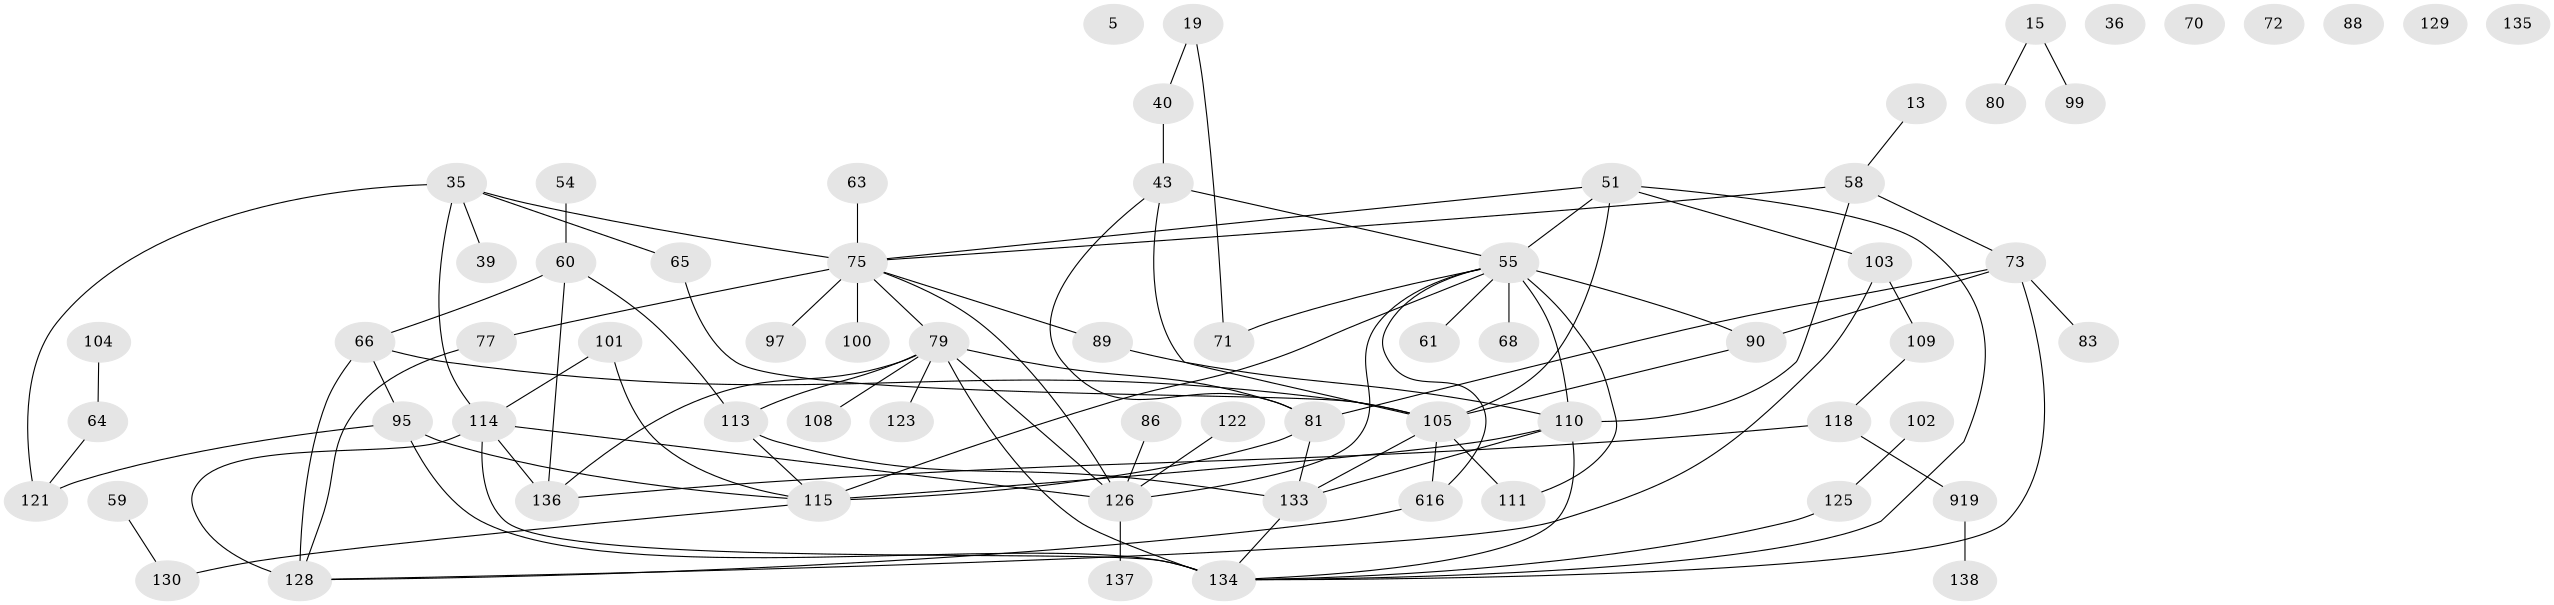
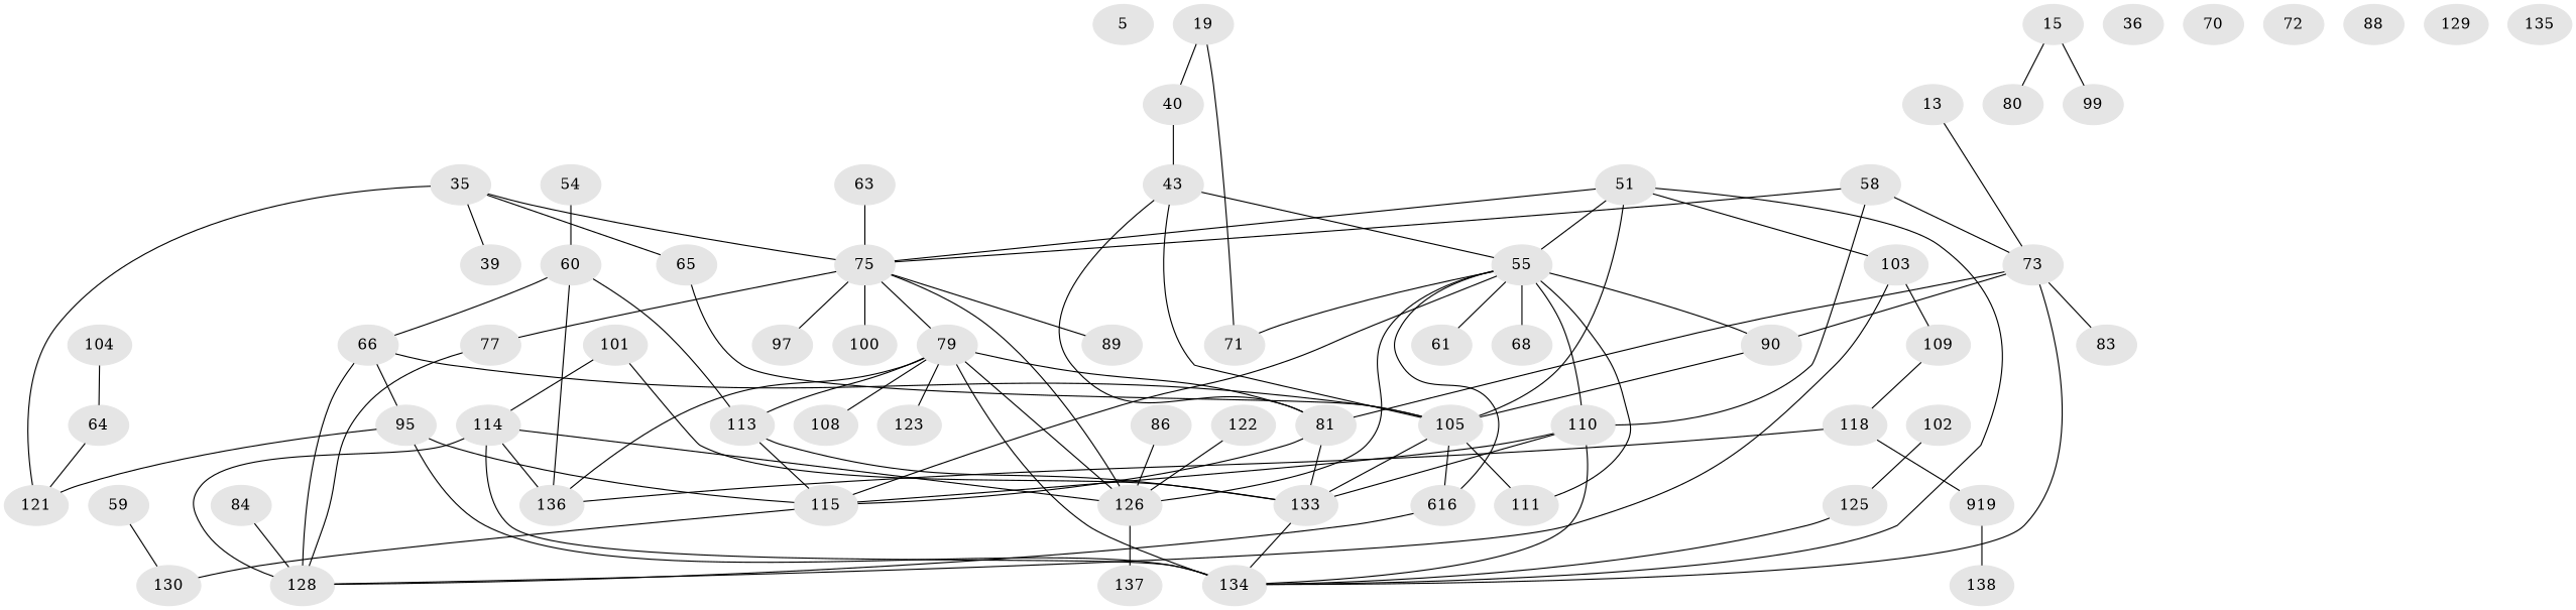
  graph {
    node [color=gray90 style=filled]
    5
    73 [super="+67+33"]
    81 [super="+16"]
    134 [super="+93+131+132"]
    90
    83
    13
    15
    80
    99
    19
    40
    71
    43
    35 [super="+27"]
    39
    65
    75 [super="+52+29"]
    114 [super="+96"]
    121 [super="+42"]
    105 [super="+7+14"]
    126 [super="+124"]
    77 [super="+9"]
    79 [super="+74+6"]
    89
    97 [super="+8"]
    100
    136 [super="+56"]
    128 [super="+49+62+50+127+120"]
    36
    55 [super="+20+1+17"]
    61
    68
    110 [super="+48+106"]
    111 [super="+2+94"]
    115 [super="+46+92"]
    n37 [label=616 super="+85"]
    133 [super="+47"]
    51 [super="+44"]
    103
    109 [super="+11+53+107"]
    54
    60
    66 [super="+34+37"]
    113
    130
    137
    58
    59
    95 [super="+76+69"]
    63
    64
    70
    72
    108
    123
+   84
    86
    88
    101
    125 [super="+98"]
    102
    118
    104
    n65 [label=919]
    138
    122
    129
    135
    73 -- 81 [weight=2]
    73 -- 134
    73 -- 90
    73 -- 83
    81 -- 115 [weight=2]
    81 -- 133 [weight=2]
    90 -- 105
-   13 -- 58
+   13 -- 73
    15 -- 80
    15 -- 99
    19 -- 40
    19 -- 71
    40 -- 43
    43 -- 81
    43 -- 105
    43 -- 55
    35 -- 39
    35 -- 65
    35 -- 75 [weight=2]
-   35 -- 114 [weight=2]
    35 -- 121 [weight=2]
    65 -- 105
    75 -- 126
    75 -- 77 [weight=2]
    75 -- 79
    75 -- 89
    75 -- 97
    75 -- 100
    114 -- 134 [weight=3]
    114 -- 126 [weight=2]
    114 -- 136 [weight=3]
    114 -- 128 [weight=2]
    105 -- 111 [weight=2]
    105 -- n37
    105 -- 133
    126 -- 137
    77 -- 128
    79 -- 81
    79 -- 134
    79 -- 126
    79 -- 136
    79 -- 113
    79 -- 108
    79 -- 123
-   89 -- 110
    55 -- 90
    55 -- 71
    55 -- 126 [weight=2]
    55 -- 61
    55 -- 68
    55 -- 110 [weight=2]
    55 -- 111 [weight=3]
    55 -- 115
    55 -- n37
    110 -- 134
    110 -- 115
    110 -- 133
    115 -- 130
    n37 -- 128
    133 -- 134
    51 -- 134
    51 -- 75
    51 -- 105
    51 -- 55
    51 -- 103
    103 -- 128
    103 -- 109
    109 -- 118
    54 -- 60
    60 -- 136
    60 -- 66
    60 -- 113
    66 -- 105
    66 -- 128 [weight=2]
    66 -- 95
    113 -- 115
    113 -- 133 [weight=2]
    58 -- 73
    58 -- 75
    58 -- 110
    59 -- 130
    95 -- 134
    95 -- 121
    95 -- 115
    63 -- 75
    64 -- 121
+   84 -- 128
    86 -- 126
    101 -- 114
-   101 -- 115
+   101 -- 133
    125 -- 134
    102 -- 125
    118 -- 136
    118 -- n65
    104 -- 64
    n65 -- 138
    122 -- 126
  }
